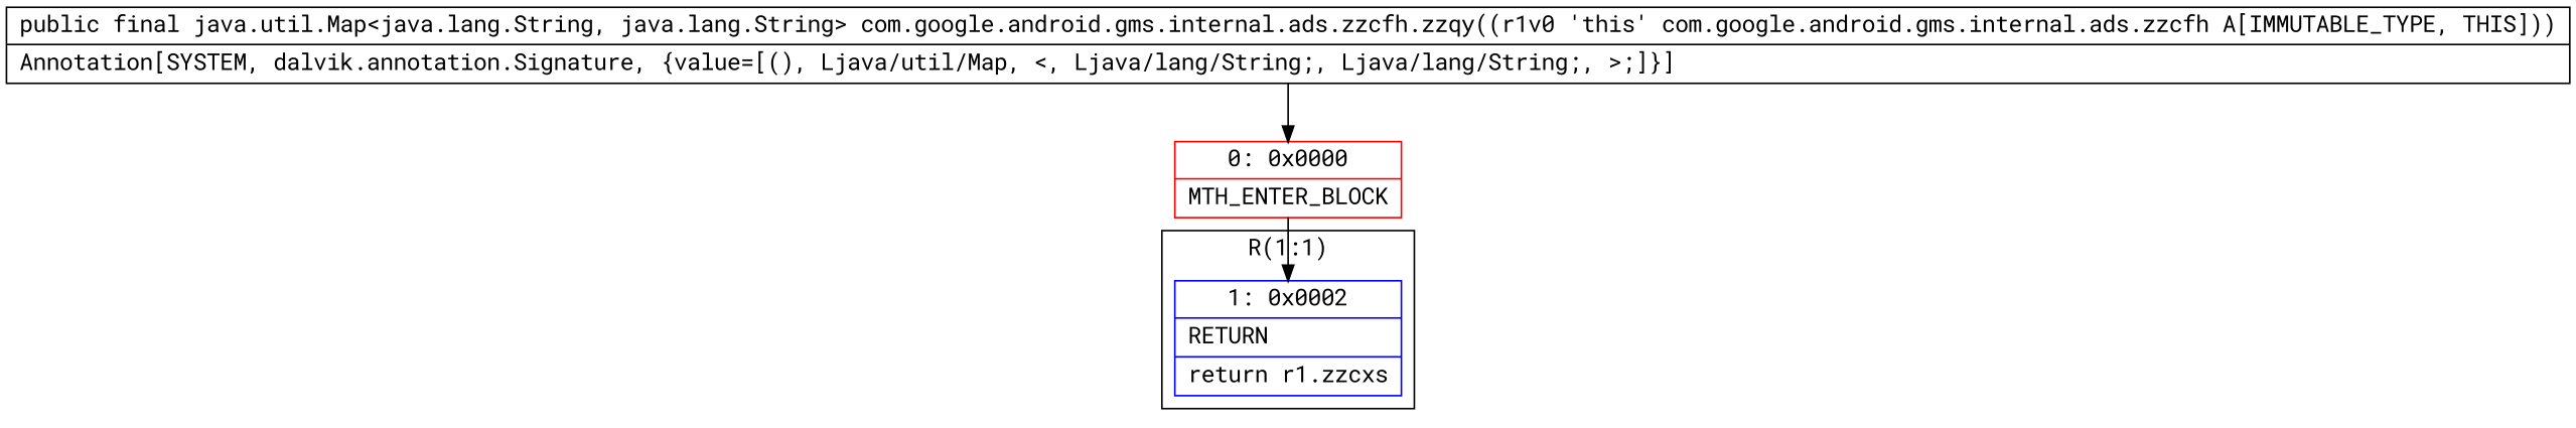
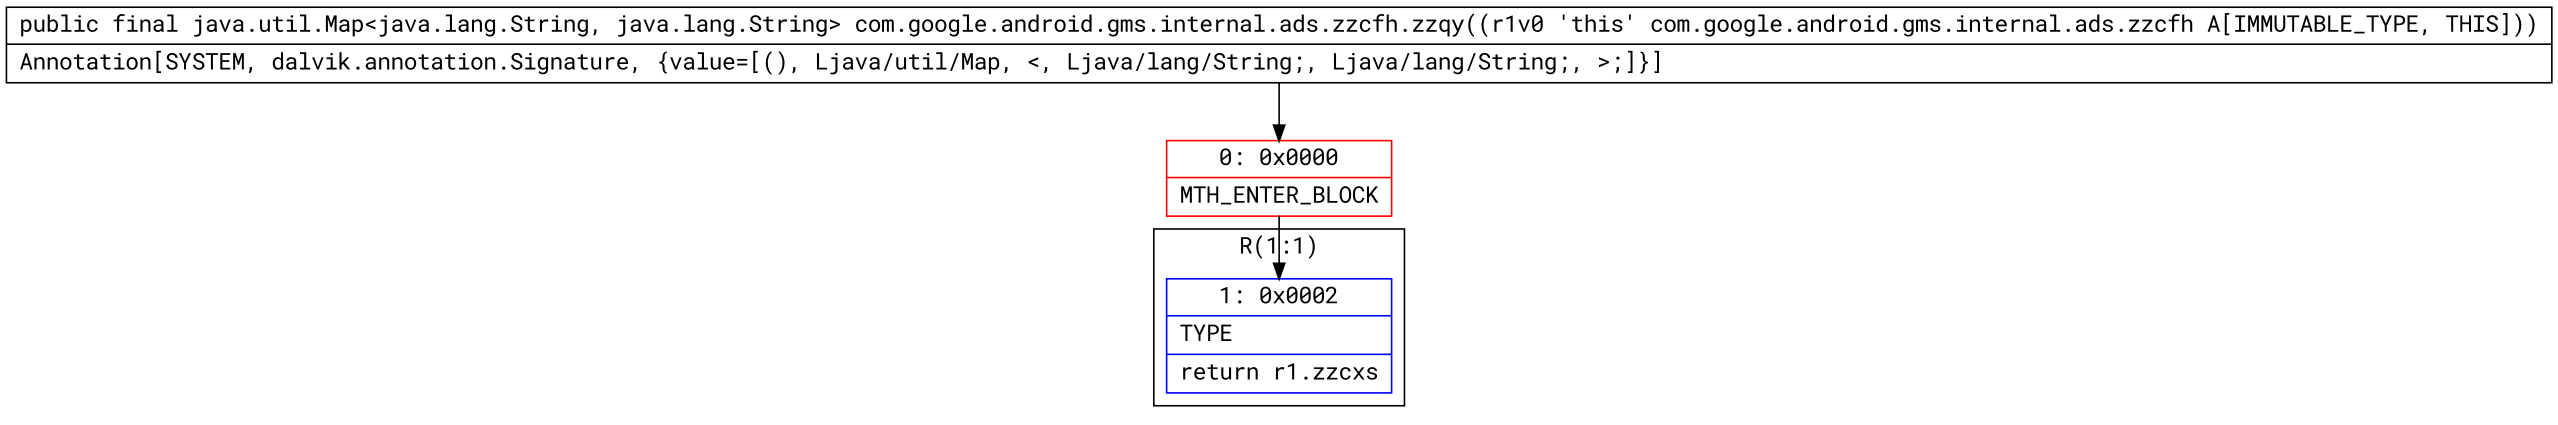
  digraph {
    fontname="Roboto Mono"
    node [shape=record fontname="Roboto Mono"]
    edge [fontname="Roboto Mono"]
-   n1 [color=blue label="{1\:\ 0x0002|RETURN\l|return r1.zzcxs\l}"]
+   n1 [color=blue label="{1\:\ 0x0002|TYPE\l|return r1.zzcxs\l}"]
    n2 [color=red label="{0\:\ 0x0000|MTH_ENTER_BLOCK\l}"]
    n3 [label="{public final java.util.Map\<java.lang.String, java.lang.String\> com.google.android.gms.internal.ads.zzcfh.zzqy((r1v0 'this' com.google.android.gms.internal.ads.zzcfh A[IMMUTABLE_TYPE, THIS]))  | Annotation[SYSTEM, dalvik.annotation.Signature, \{value=[(), Ljava\/util\/Map, \<, Ljava\/lang\/String;, Ljava\/lang\/String;, \>;]\}]\l}"]
    subgraph cluster_1 {
      label="R(1:1)"
      n1
    }
    n2 -> n1
    n3 -> n2
  }
